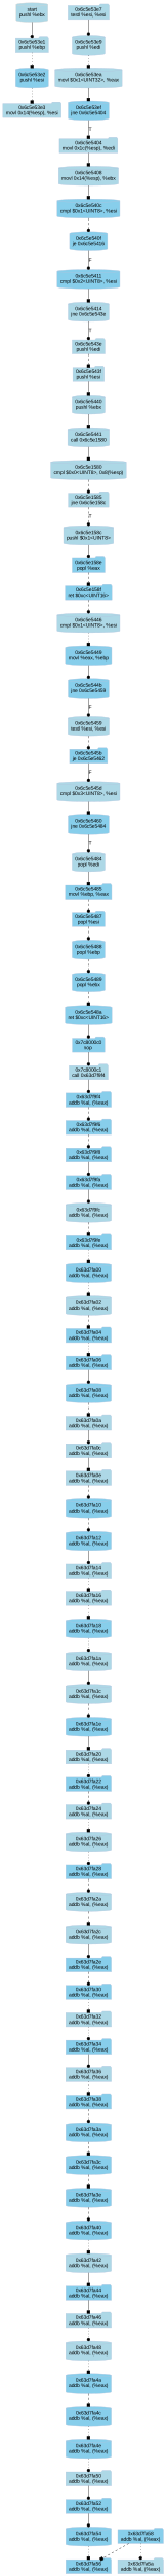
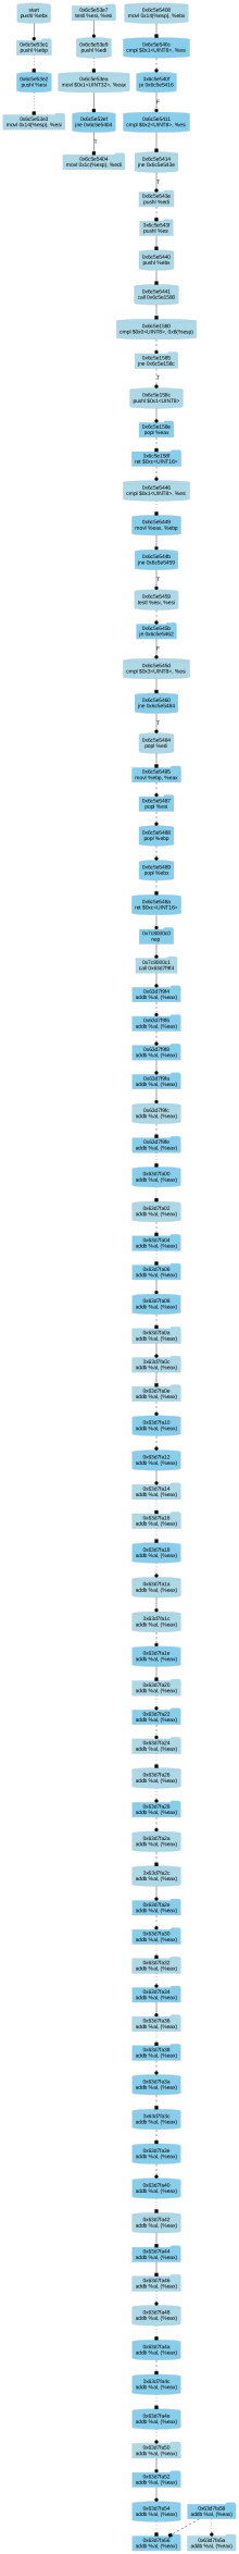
  digraph {
    fontname="Liberation Sans"
    node [color=lightsteelblue fillcolor=skyblue fontname="Liberation Sans" shape=cylinder style=filled]
    edge [arrowhead=dot color="#000000" fontname="Liberation Sans" style=solid]
    n1 [color=lightgrey fillcolor=lightblue label="start\npushl %ebx"]
    n2 [fillcolor=lightblue label="0x6c5e53e1\npushl %ebp" shape=folder]
    n3 [label="0x6c5e53e2\npushl %esi"]
    n4 [fillcolor=lightblue label="0x6c5e53e3\nmovl 0x14(%esp), %esi" shape=folder]
    n5 [fillcolor=lightblue label="0x6c5e53e7\ntestl %esi, %esi" shape=folder]
    n6 [fillcolor=lightblue label="0x6c5e53e9\npushl %edi"]
    n7 [fillcolor=lightblue label="0x6c5e53ea\nmovl $0x1<UINT32>, %eax"]
    n8 [label="0x6c5e53ef\njne 0x6c5e5404"]
    n9 [fillcolor=lightblue label="0x6c5e5404\nmovl 0x1c(%esp), %edi" shape=folder]
    n10 [fillcolor=lightblue label="0x6c5e5408\nmovl 0x14(%esp), %ebx"]
    n11 [label="0x6c5e540c\ncmpl $0x1<UINT8>, %esi"]
    n12 [label="0x6c5e540f\nje 0x6c5e5416"]
    n13 [label="0x6c5e5411\ncmpl $0x2<UINT8>, %esi"]
    n14 [fillcolor=lightblue label="0x6c5e5414\njne 0x6c5e543e"]
    n15 [fillcolor=lightblue label="0x6c5e543e\npushl %edi" shape=folder]
    n16 [fillcolor=lightblue label="0x6c5e543f\npushl %esi" shape=folder]
    n17 [fillcolor=lightblue label="0x6c5e5440\npushl %ebx"]
    n18 [fillcolor=lightblue label="0x6c5e5441\ncall 0x6c5e1580"]
    n19 [fillcolor=lightblue label="0x6c5e1580\ncmpl $0x0<UINT8>, 0x8(%esp)"]
    n20 [fillcolor=lightblue label="0x6c5e1585\njne 0x6c5e158c" shape=folder]
    n21 [fillcolor=lightblue label="0x6c5e158c\npushl $0x1<UINT8>"]
    n22 [label="0x6c5e158e\npopl %eax" shape=folder]
    n23 [label="0x6c5e158f\nret $0xc<UINT16>" shape=folder]
    n24 [fillcolor=lightblue label="0x6c5e5446\ncmpl $0x1<UINT8>, %esi"]
    n25 [label="0x6c5e5449\nmovl %eax, %ebp"]
    n26 [label="0x6c5e544b\njne 0x6c5e5459"]
    n27 [fillcolor=lightblue label="0x6c5e5459\ntestl %esi, %esi"]
    n28 [label="0x6c5e545b\nje 0x6c5e5462" shape=folder]
    n29 [fillcolor=lightblue label="0x6c5e545d\ncmpl $0x3<UINT8>, %esi"]
    n30 [label="0x6c5e5460\njne 0x6c5e5484"]
    n31 [fillcolor=lightblue label="0x6c5e5484\npopl %edi"]
    n32 [label="0x6c5e5485\nmovl %ebp, %eax" shape=folder]
    n33 [label="0x6c5e5487\npopl %esi" shape=folder]
    n34 [label="0x6c5e5488\npopl %ebp"]
    n35 [label="0x6c5e5489\npopl %ebx"]
    n36 [label="0x6c5e548a\nret $0xc<UINT16>"]
    n37 [label="0x7c8000c0\nnop " shape=folder]
    n38 [fillcolor=lightblue label="0x7c8000c1\ncall 0x63d7f9f4" shape=folder]
    n39 [label="0x63d7f9f4\naddb %al, (%eax)" shape=folder]
    n40 [label="0x63d7f9f6\naddb %al, (%eax)" shape=folder]
    n41 [label="0x63d7f9f8\naddb %al, (%eax)" shape=folder]
    n42 [label="0x63d7f9fa\naddb %al, (%eax)" shape=folder]
    n43 [fillcolor=lightblue label="0x63d7f9fc\naddb %al, (%eax)"]
    n44 [label="0x63d7f9fe\naddb %al, (%eax)" shape=folder]
    n45 [label="0x63d7fa00\naddb %al, (%eax)"]
    n46 [fillcolor=lightblue label="0x63d7fa02\naddb %al, (%eax)"]
    n47 [label="0x63d7fa04\naddb %al, (%eax)" shape=folder]
    n48 [label="0x63d7fa06\naddb %al, (%eax)" shape=folder]
    n49 [label="0x63d7fa08\naddb %al, (%eax)"]
    n50 [fillcolor=lightblue label="0x63d7fa0a\naddb %al, (%eax)" shape=folder]
    n51 [fillcolor=lightblue label="0x63d7fa0c\naddb %al, (%eax)" shape=folder]
    n52 [fillcolor=lightblue label="0x63d7fa0e\naddb %al, (%eax)" shape=folder]
    n53 [label="0x63d7fa10\naddb %al, (%eax)"]
    n54 [label="0x63d7fa12\naddb %al, (%eax)"]
    n55 [fillcolor=lightblue label="0x63d7fa14\naddb %al, (%eax)" shape=folder]
    n56 [fillcolor=lightblue label="0x63d7fa16\naddb %al, (%eax)" shape=folder]
    n57 [label="0x63d7fa18\naddb %al, (%eax)"]
    n58 [fillcolor=lightblue label="0x63d7fa1a\naddb %al, (%eax)"]
    n59 [fillcolor=lightblue label="0x63d7fa1c\naddb %al, (%eax)"]
    n60 [label="0x63d7fa1e\naddb %al, (%eax)"]
    n61 [fillcolor=lightblue label="0x63d7fa20\naddb %al, (%eax)" shape=folder]
    n62 [label="0x63d7fa22\naddb %al, (%eax)" shape=folder]
    n63 [fillcolor=lightblue label="0x63d7fa24\naddb %al, (%eax)" shape=folder]
    n64 [fillcolor=lightblue label="0x63d7fa26\naddb %al, (%eax)"]
    n65 [label="0x63d7fa28\naddb %al, (%eax)" shape=folder]
    n66 [fillcolor=lightblue label="0x63d7fa2a\naddb %al, (%eax)"]
    n67 [fillcolor=lightblue label="0x63d7fa2c\naddb %al, (%eax)"]
    n68 [label="0x63d7fa2e\naddb %al, (%eax)" shape=folder]
    n69 [label="0x63d7fa30\naddb %al, (%eax)" shape=folder]
    n70 [fillcolor=lightblue label="0x63d7fa32\naddb %al, (%eax)" shape=folder]
    n71 [label="0x63d7fa34\naddb %al, (%eax)" shape=folder]
    n72 [fillcolor=lightblue label="0x63d7fa36\naddb %al, (%eax)" shape=folder]
    n73 [label="0x63d7fa38\naddb %al, (%eax)" shape=folder]
    n74 [label="0x63d7fa3a\naddb %al, (%eax)"]
    n75 [label="0x63d7fa3c\naddb %al, (%eax)"]
    n76 [label="0x63d7fa3e\naddb %al, (%eax)"]
    n77 [label="0x63d7fa40\naddb %al, (%eax)"]
    n78 [fillcolor=lightblue label="0x63d7fa42\naddb %al, (%eax)"]
    n79 [label="0x63d7fa44\naddb %al, (%eax)" shape=folder]
    n80 [fillcolor=lightblue label="0x63d7fa46\naddb %al, (%eax)" shape=folder]
    n81 [fillcolor=lightblue label="0x63d7fa48\naddb %al, (%eax)"]
    n82 [label="0x63d7fa4a\naddb %al, (%eax)"]
    n83 [label="0x63d7fa4c\naddb %al, (%eax)"]
    n84 [label="0x63d7fa4e\naddb %al, (%eax)"]
    n85 [fillcolor=lightblue label="0x63d7fa50\naddb %al, (%eax)" shape=folder]
    n86 [label="0x63d7fa52\naddb %al, (%eax)" shape=folder]
    n87 [label="0x63d7fa54\naddb %al, (%eax)"]
    n88 [label="0x63d7fa56\naddb %al, (%eax)" shape=folder]
    n89 [label="0x63d7fa58\naddb %al, (%eax)" shape=folder]
    n90 [fillcolor=lightblue label="0x63d7fa5a\naddb %al, (%eax)" shape=folder]
    n1 -> n2
    n2 -> n3 [arrowhead=box style=dotted]
    n3 -> n4 [arrowhead=box style=dotted]
    n5 -> n6
    n6 -> n7 [arrowhead=box style=dotted]
    n7 -> n8 [arrowhead=box]
    n8 -> n9 [arrowhead=box label=T]
-   n9 -> n10 [arrowhead=box]
    n10 -> n11 [arrowhead=box]
    n11 -> n12 [style=dashed]
    n12 -> n13 [label=F]
    n13 -> n14 [arrowhead=box]
    n14 -> n15 [label=T]
    n15 -> n16 [arrowhead=box style=dashed]
    n16 -> n17 [arrowhead=box]
    n17 -> n18 [arrowhead=box]
    n18 -> n19 [arrowhead=box]
    n19 -> n20 [style=dashed]
    n20 -> n21 [label=T style=dashed]
    n21 -> n22
    n22 -> n23 [arrowhead=box style=dashed]
    n23 -> n24 [style=dashed]
    n24 -> n25 [arrowhead=box style=dotted]
    n25 -> n26
-   n26 -> n27 [label=F]
+   n26 -> n27 [label=T]
    n27 -> n28 [style=dashed]
    n28 -> n29 [label=F]
    n29 -> n30 [arrowhead=box]
    n30 -> n31 [label=T]
    n31 -> n32 [arrowhead=box]
    n32 -> n33 [style=dashed]
    n33 -> n34 [style=dashed]
    n34 -> n35 [style=dashed]
    n35 -> n36 [arrowhead=box style=dashed]
    n36 -> n37
    n37 -> n38
    n38 -> n39
    n39 -> n40 [style=dashed]
    n40 -> n41 [style=dashed]
    n41 -> n42
    n42 -> n43
    n43 -> n44 [arrowhead=box style=dashed]
    n44 -> n45 [arrowhead=box style=dotted]
    n45 -> n46 [arrowhead=box style=dotted]
    n46 -> n47 [arrowhead=box style=dashed]
    n47 -> n48 [arrowhead=box style=dotted]
    n48 -> n49
    n49 -> n50 [arrowhead=box style=dashed]
    n50 -> n51
    n51 -> n52 [arrowhead=box]
    n52 -> n53 [style=dashed]
    n53 -> n54 [style=dashed]
    n54 -> n55
    n55 -> n56 [arrowhead=box style=dotted]
    n56 -> n57 [arrowhead=box style=dotted]
    n57 -> n58 [style=dotted]
    n58 -> n59
    n59 -> n60 [style=dashed]
    n60 -> n61 [arrowhead=box]
    n61 -> n62 [style=dotted]
    n62 -> n63 [style=dashed]
    n63 -> n64 [arrowhead=box style=dotted]
    n64 -> n65 [style=dotted]
    n65 -> n66 [style=dashed]
    n66 -> n67 [arrowhead=box style=dashed]
    n67 -> n68
    n68 -> n69 [style=dashed]
    n69 -> n70 [arrowhead=box style=dotted]
    n70 -> n71 [style=dotted]
    n71 -> n72
    n72 -> n73 [arrowhead=box style=dotted]
    n73 -> n74 [style=dashed]
    n74 -> n75 [arrowhead=box style=dashed]
    n75 -> n76 [arrowhead=box style=dashed]
    n76 -> n77 [style=dashed]
    n77 -> n78 [arrowhead=box style=dotted]
    n78 -> n79 [arrowhead=box]
    n79 -> n80 [arrowhead=box]
    n80 -> n81 [style=dotted]
    n81 -> n82 [arrowhead=box style=dotted]
    n82 -> n83 [arrowhead=box style=dashed]
    n83 -> n84 [arrowhead=box style=dotted]
    n84 -> n85 [style=dotted]
    n85 -> n86
    n86 -> n87
    n87 -> n88 [arrowhead=box style=dotted]
    n89 -> n88 [arrowhead=box style=dashed]
    n89 -> n90 [style=dotted]
  }
